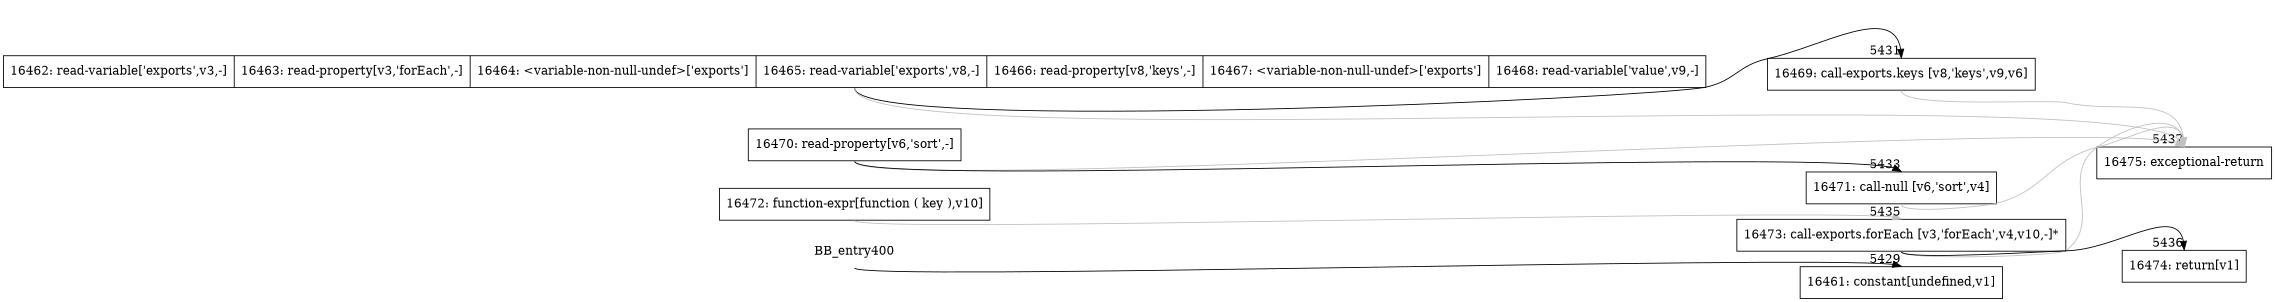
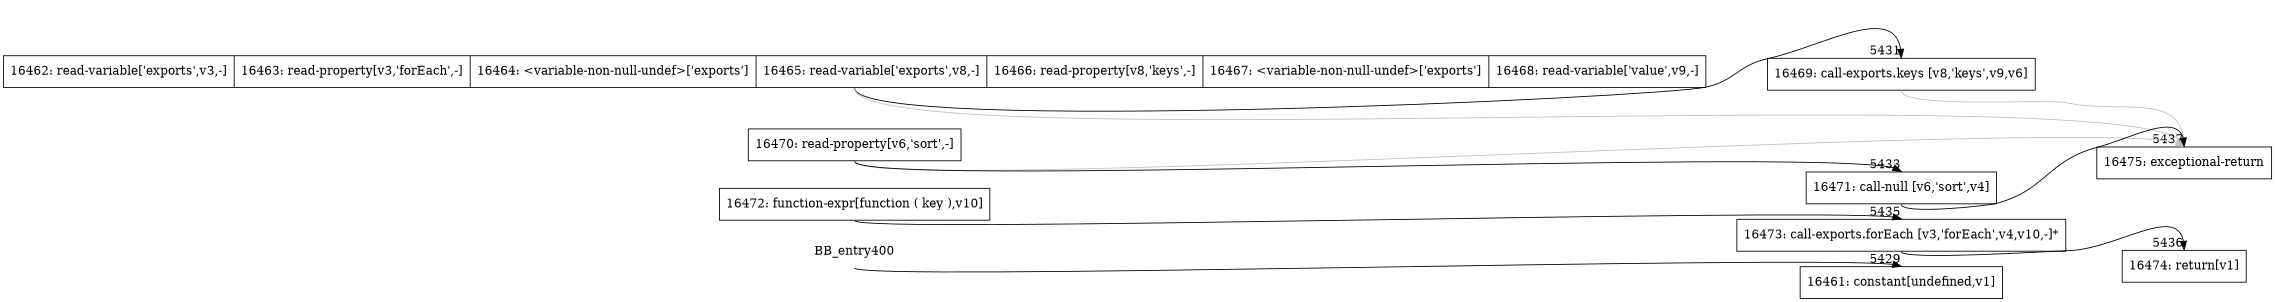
  digraph {
    rankdir=LR
    node [shape=record]
    edge [headport=n tailport=s]
    n1 [label=BB_entry400 shape=none]
    n2 [label="{16461: constant[undefined,v1]}"]
    n3 [label="{16462: read-variable['exports',v3,-]|16463: read-property[v3,'forEach',-]|16464: \<variable-non-null-undef\>['exports']|16465: read-variable['exports',v8,-]|16466: read-property[v8,'keys',-]|16467: \<variable-non-null-undef\>['exports']|16468: read-variable['value',v9,-]}"]
    n4 [label="{16469: call-exports.keys [v8,'keys',v9,v6]}"]
    n5 [label="{16475: exceptional-return}"]
    n6 [label="{16470: read-property[v6,'sort',-]}"]
    n7 [label="{16471: call-null [v6,'sort',v4]}"]
    n8 [label="{16472: function-expr[function ( key ),v10]}"]
    n9 [label="{16473: call-exports.forEach [v3,'forEach',v4,v10,-]*}"]
    n10 [label="{16474: return[v1]}"]
    n1 -> n2 [headlabel="    5429"]
    n3 -> n4 [headlabel="      5431"]
    n3 -> n5 [color=gray headlabel="      5437"]
    n4 -> n5 [color=gray]
    n6 -> n5 [color=gray]
    n6 -> n7 [headlabel="      5433"]
-   n7 -> n5 [color=gray]
-   n8 -> n9 [headlabel="      5435" color=gray]
-   n9 -> n5 [color=gray]
+   n7 -> n5 [color=black]
+   n8 -> n9 [headlabel="      5435"]
    n9 -> n10 [headlabel="      5436"]
  }
